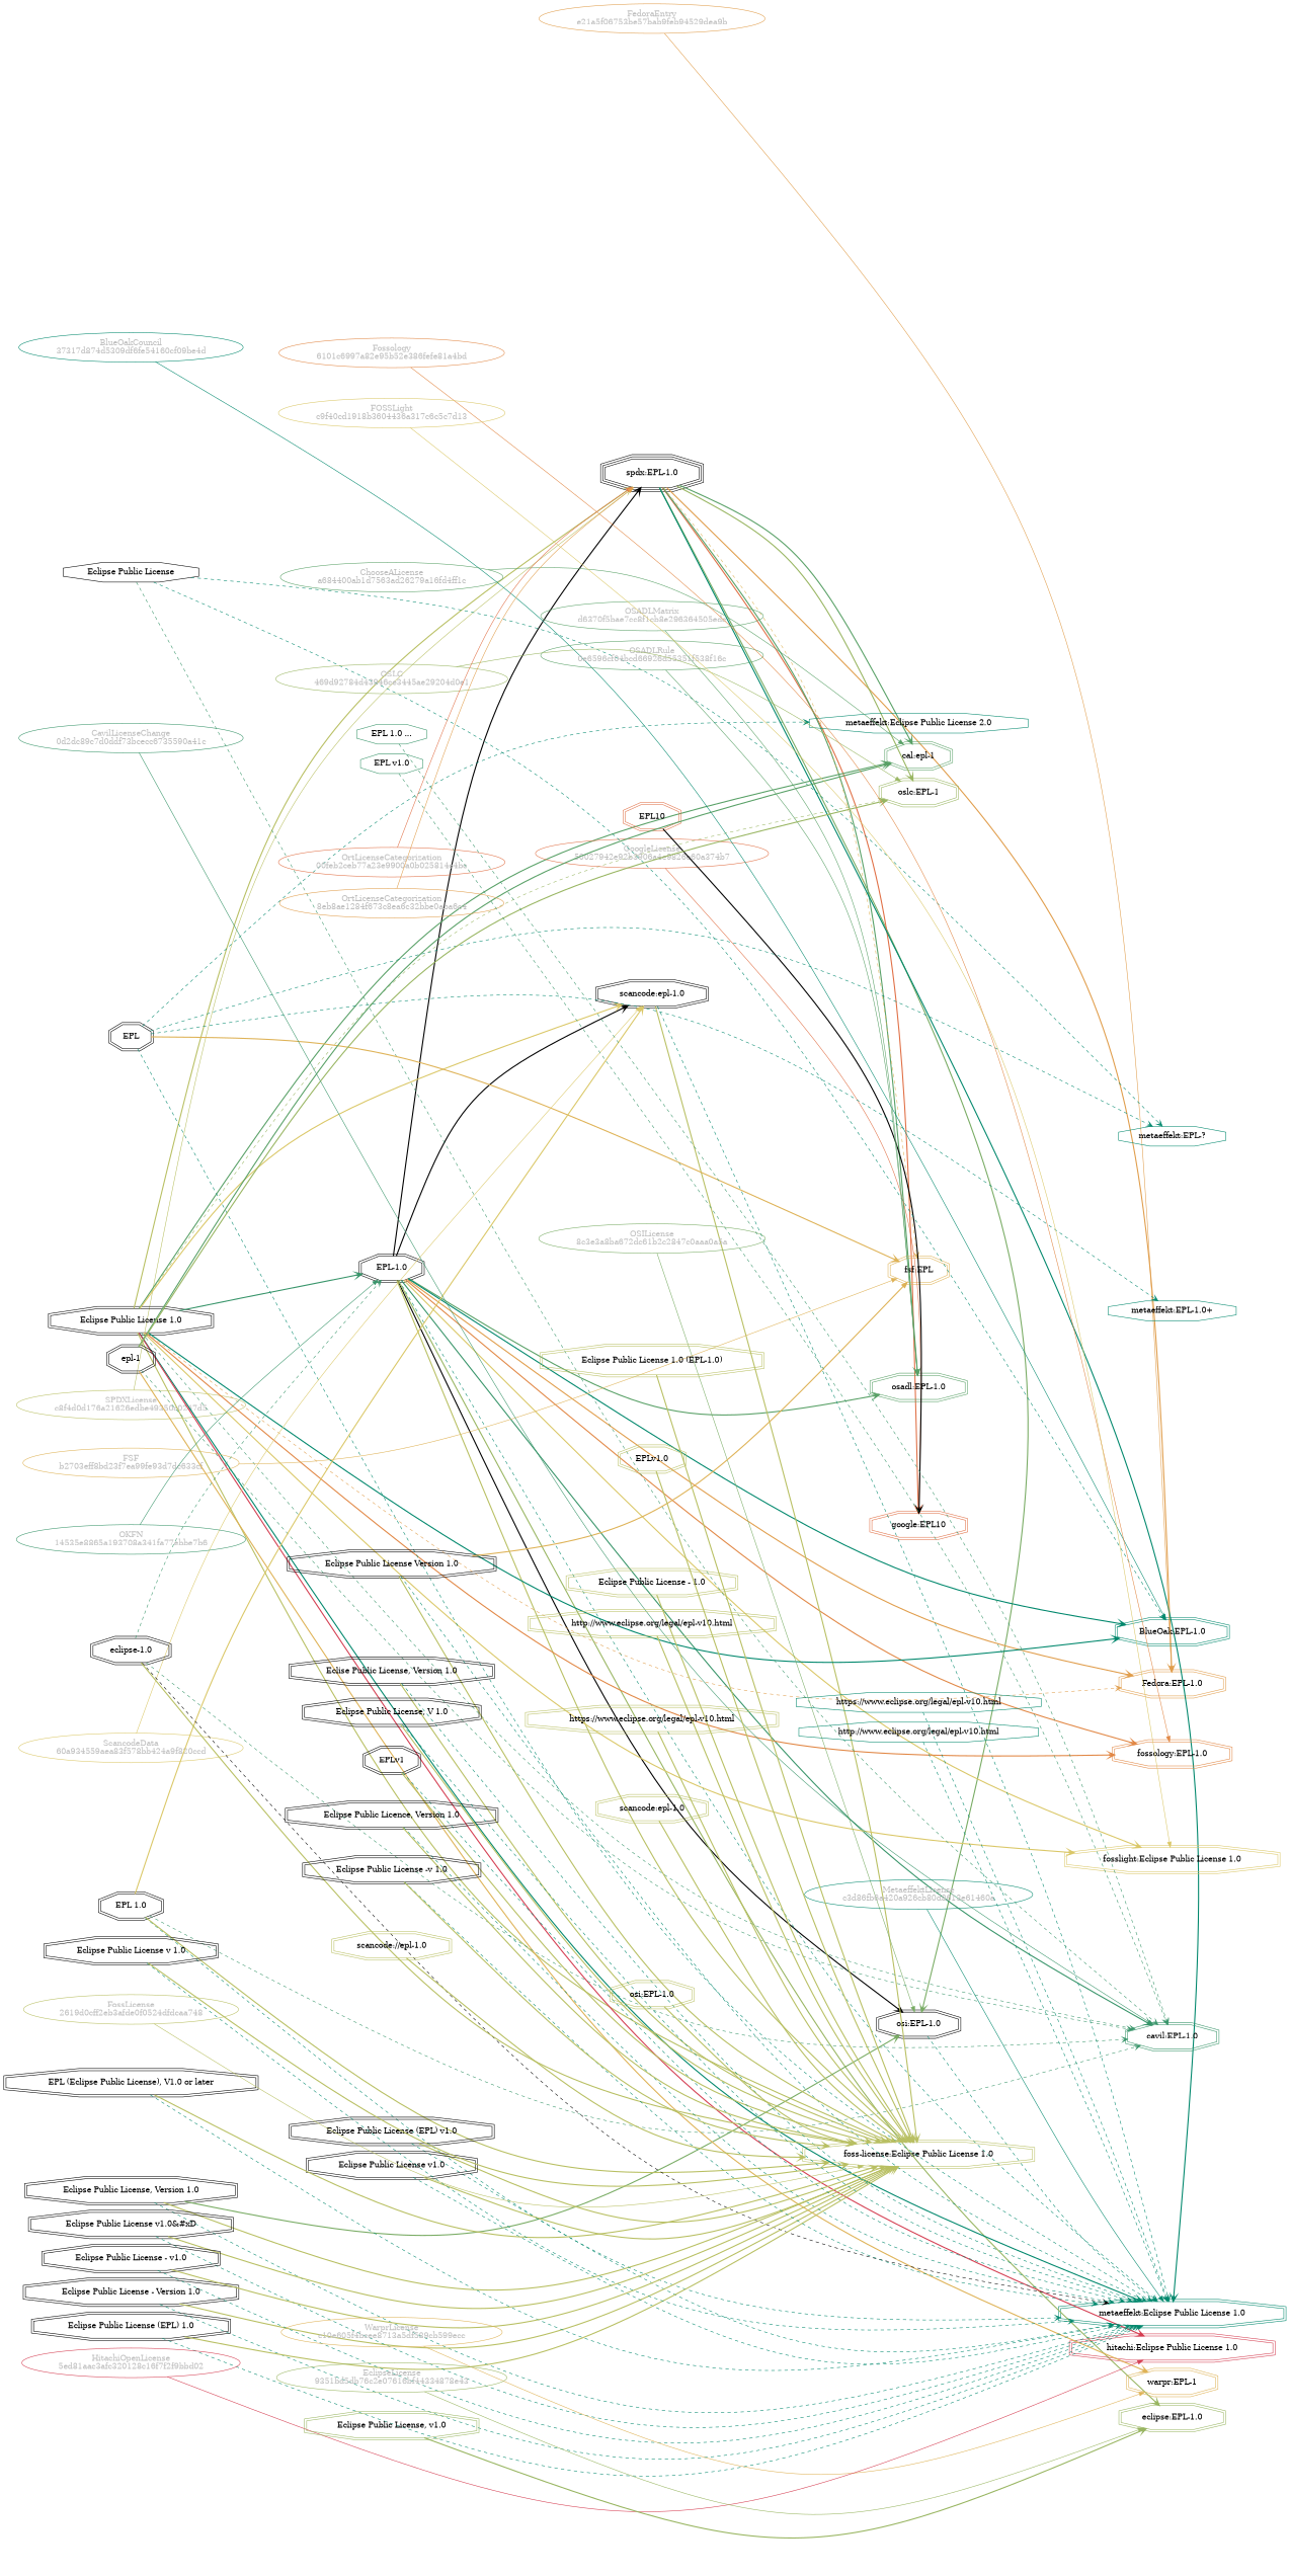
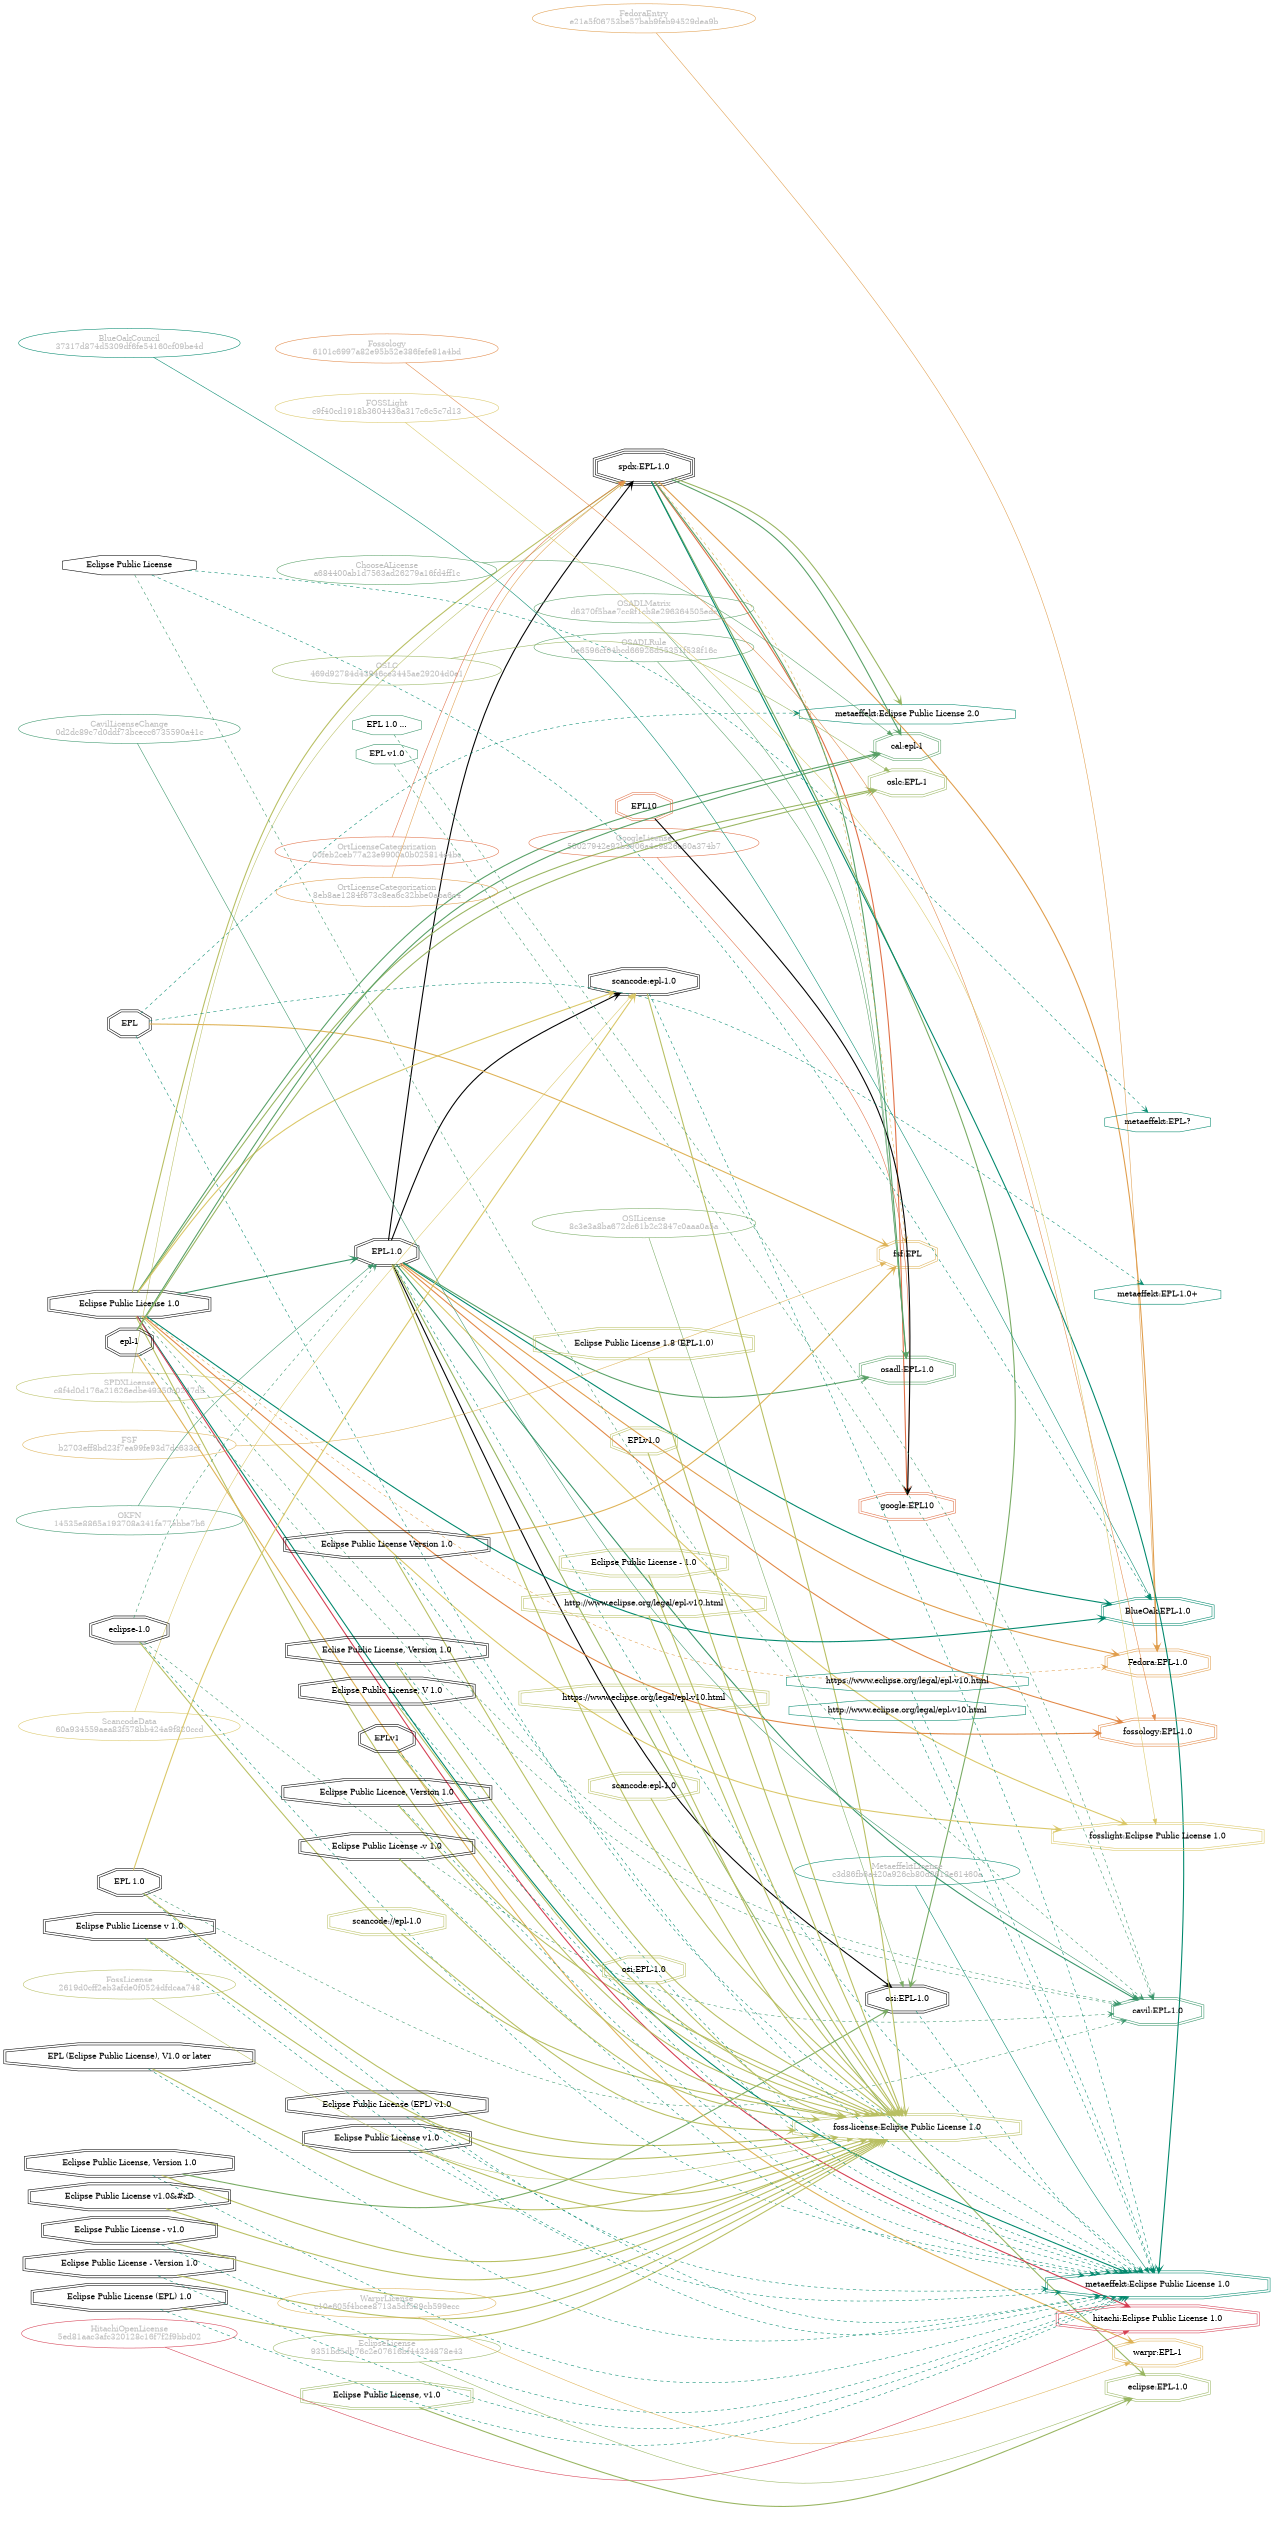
  strict digraph {
    rankdir=LR
    splines=curved
    node [shape=doubleoctagon]
    edge [color="#00876c" weight=0.7 arrowhead=vee style=bold]
    n1 [color="#b8bf62" fillcolor="beige;1" fontcolor=gray label="SPDXLicense\nc8f4d0d176a21626edbe49350c0247d5" shape=ellipse]
    n2 [label="spdx:EPL-1.0" shape=tripleoctagon]
    n3 [label="osi:EPL-1.0"]
    n4 [color="#e06f45" label="google:EPL10"]
    n5 [color="#e09d4b" label="Fedora:EPL-1.0"]
    n6 [color="#58a066" label="osadl:EPL-1.0"]
    n7 [color="#deb256" label="fsf:EPL"]
    n8 [color="#58a066" label="cal:epl-1"]
    n9 [color="#98b561" label="oslc:EPL-1"]
    n10 [color="#00876c" label="metaeffekt:Eclipse Public License 1.0"]
    n11 [label="EPL-1.0"]
    n12 [color="#00876c" label="BlueOak:EPL-1.0"]
    n13 [label="scancode:epl-1.0"]
    n14 [color="#e18745" label="fossology:EPL-1.0"]
    n15 [color="#379469" label="cavil:EPL-1.0"]
    n16 [color="#b8bf62" label="foss-license:Eclipse Public License 1.0"]
    n17 [color="#dac767" label="fosslight:Eclipse Public License 1.0"]
    n18 [color="#98b561" label="eclipse:EPL-1.0"]
    n19 [label="Eclipse Public License 1.0"]
    n20 [color="#d43d51" label="hitachi:Eclipse Public License 1.0"]
    n21 [color="#78ab63" fillcolor="beige;1" fontcolor=gray label="OSILicense\n8c3e3a8ba672dc61b2c2847c0aaa0a5a" shape=ellipse]
    n22 [label="Eclipse Public License, Version 1.0"]
    n23 [color="#e06f45" fillcolor="beige;1" fontcolor=gray label="GoogleLicense\n50027942e92b3906a4e9826e60a374b7" shape=ellipse]
    n24 [color="#e06f45" label=EPL10]
    n25 [color="#e09d4b" fillcolor="beige;1" fontcolor=gray label="FedoraEntry\ne21a5f06753be57bab9feb94529dea9b" shape=ellipse]
    n26 [color="#00876c" fillcolor="beige;1" fontcolor=gray label="BlueOakCouncil\n37317d874d5309df6fe54160cf09be4d" shape=ellipse]
    n27 [label="Eclipse Public License" shape=octagon]
    n28 [color="#00876c" label="metaeffekt:EPL-?" shape=octagon]
    n29 [color="#58a066" fillcolor="beige;1" fontcolor=gray label="OSADLRule\n0e6596cf04bcd66926d55351f538f16c" shape=ellipse]
    n30 [color="#58a066" fillcolor="beige;1" fontcolor=gray label="OSADLMatrix\nd6370f5bae7cc8f1cb8e296364505edc" shape=ellipse]
    n31 [color="#deb256" fillcolor="beige;1" fontcolor=gray label="FSF\nb2703eff8bd23f7ea99fe93d7dc633cf" shape=ellipse]
    n32 [label=EPL]
    n33 [color="#00876c" label="metaeffekt:Eclipse Public License 2.0" shape=octagon]
    n34 [color="#00876c" label="metaeffekt:EPL-1.0+" shape=octagon]
    n35 [label="Eclipse Public License Version 1.0"]
    n36 [color="#58a066" fillcolor="beige;1" fontcolor=gray label="ChooseALicense\na684400ab1d7563ad26279a16fd4ff1c" shape=ellipse]
    n37 [label="epl-1"]
    n38 [color="#deb256" label="warpr:EPL-1"]
    n39 [color="#dac767" fillcolor="beige;1" fontcolor=gray label="ScancodeData\n60a934559aea83f578bb424a9f820ccd" shape=ellipse]
    n40 [label="EPL 1.0"]
    n41 [color="#98b561" fillcolor="beige;1" fontcolor=gray label="OSLC\n469d92784d43946ce3445ae29204d0e1" shape=ellipse]
    n42 [color="#e18745" fillcolor="beige;1" fontcolor=gray label="Fossology\n6101c6997a82e95b52e386fefe81a4bd" shape=ellipse]
    n43 [color="#379469" fillcolor="beige;1" fontcolor=gray label="OKFN\n14535e8865a193708a341fa77ebbe7b6" shape=ellipse]
    n44 [label="eclipse-1.0"]
    n45 [color="#e06f45" fillcolor="beige;1" fontcolor=gray label="OrtLicenseCategorization\n00feb2ceb77a23e9900a0b025814c4bc" shape=ellipse]
    n46 [color="#e09d4b" fillcolor="beige;1" fontcolor=gray label="OrtLicenseCategorization\n8eb8ae1284f673c8ea6c32bbe0aba6c4" shape=ellipse]
    n47 [color="#379469" fillcolor="beige;1" fontcolor=gray label="CavilLicenseChange\n0d2dc89c7d0ddf73bcecc6735590a41c" shape=ellipse]
    n48 [color="#379469" label="EPL 1.0 ..." shape=octagon]
    n49 [color="#379469" label="EPL v1.0" shape=octagon]
    n50 [color="#00876c" fillcolor="beige;1" fontcolor=gray label="MetaeffektLicense\nc3d86fb6a420a926cb80d8613e61460a" shape=ellipse]
    n51 [label="Eclipse Public License (EPL) v1.0"]
    n52 [label="Eclipse Public License - Version 1.0"]
    n53 [label="Eclipse Public License v1.0"]
    n54 [label="Eclipse Public License (EPL) 1.0"]
    n55 [label="Eclise Public License, Version 1.0"]
    n56 [label="EPL (Eclipse Public License), V1.0 or later"]
    n57 [label=EPLv1]
    n58 [label="Eclipse Public License v1.0&#xD"]
    n59 [color="#00876c" label="http://www.eclipse.org/legal/epl-v10.html" shape=octagon]
    n60 [color="#00876c" label="https://www.eclipse.org/legal/epl-v10.html" shape=octagon]
    n61 [label="Eclipse Public Licence, Version 1.0"]
    n62 [label="Eclipse Public License - v1.0"]
    n63 [label="Eclipse Public License -v 1.0"]
    n64 [label="Eclipse Public License v 1.0"]
    n65 [label="Eclipse Public License, V 1.0"]
    n66 [color="#deb256" fillcolor="beige;1" fontcolor=gray label="WarprLicense\nc10e605f4bcee8713a5df589cb599ecc" shape=ellipse]
    n67 [color="#b8bf62" fillcolor="beige;1" fontcolor=gray label="FossLicense\n2619d0cff2eb3afde0f0524dfdcaa748" shape=ellipse]
    n68 [color="#b8bf62" label="scancode://epl-1.0"]
    n69 [color="#b8bf62" label="Eclipse Public License - 1.0"]
    n70 [color="#b8bf62" label="http://www.eclipse.org/legal/epl-v10.html"]
    n71 [color="#b8bf62" label="https://www.eclipse.org/legal/epl-v10.html"]
    n72 [color="#b8bf62" label="scancode:epl-1.0"]
    n73 [color="#b8bf62" label="osi:EPL-1.0"]
-   n74 [color="#b8bf62" label="Eclipse Public License 1.0 (EPL-1.0)"]
+   n74 [color="#b8bf62" label="Eclipse Public License 1.8 (EPL-1.0)"]
    n75 [color="#b8bf62" label="EPLv1.0"]
    n76 [color="#dac767" fillcolor="beige;1" fontcolor=gray label="FOSSLight\nc9f40cd1918b3604436a317c6c5c7d13" shape=ellipse]
    n77 [color="#d43d51" fillcolor="beige;1" fontcolor=gray label="HitachiOpenLicense\n5ed81aac3afc320128c16f7f2f9bbd02" shape=ellipse]
    n78 [color="#98b561" fillcolor="beige;1" fontcolor=gray label="EclipseLicense\n9351bd5db76c2e07616bf44334878e43" shape=ellipse]
    n79 [color="#98b561" label="Eclipse Public License, v1.0"]
    n1 -> n2 [color="#b8bf62" weight=0.5 arrowhead="" style=""]
    n2 -> n3 [color="#78ab63"]
    n2 -> n4 [color="#e06f45"]
    n2 -> n5 [color="#e09d4b"]
    n2 -> n6 [color="#58a066"]
    n2 -> n7 [color="#deb256" style=dashed weight=0.5]
    n2 -> n8 [color="#58a066"]
-   n2 -> n9 [color="#98b561"]
+   n2 -> n33 [color="#98b561"]
    n2 -> n10
    n3 -> n10 [style=dashed weight=0.5]
    n11 -> n2 [color=""]
    n11 -> n3 [color=""]
    n11 -> n5 [color="#e09d4b"]
    n11 -> n6 [color="#58a066"]
    n11 -> n10 [style=dashed weight=0.5]
    n11 -> n12
    n11 -> n13 [color=""]
    n11 -> n14 [color="#e18745"]
    n11 -> n15 [color="#379469"]
    n11 -> n16 [color="#b8bf62"]
    n11 -> n17 [color="#dac767"]
    n11 -> n18 [color="#98b561"]
    n13 -> n10 [style=dashed weight=0.5]
    n13 -> n16 [color="#b8bf62"]
    n19 -> n2 [color="#b8bf62"]
    n19 -> n5 [color="#e09d4b" style=dashed weight=0.5]
    n19 -> n8 [color="#58a066"]
-   n19 -> n9 [color="#98b561" style=dashed]
+   n19 -> n9 [color="#98b561"]
    n19 -> n10
    n19 -> n11 [color="#379469"]
    n19 -> n12
    n19 -> n13 [color="#dac767"]
    n19 -> n14 [color="#e18745"]
    n19 -> n15 [color="#379469" style=dashed weight=0.5]
    n19 -> n16 [color="#b8bf62"]
    n19 -> n17 [color="#dac767"]
    n19 -> n20 [color="#d43d51"]
    n21 -> n3 [color="#78ab63" weight=0.5 arrowhead="" style=""]
    n22 -> n3 [color="#78ab63"]
    n22 -> n10 [style=dashed weight=0.5]
    n22 -> n16 [color="#b8bf62"]
    n23 -> n4 [color="#e06f45" weight=0.5 arrowhead="" style=""]
    n24 -> n4 [color=black]
    n25 -> n5 [color="#e09d4b" weight=0.5 arrowhead="" style=""]
    n26 -> n12 [weight=0.5 arrowhead="" style=""]
    n27 -> n12 [style=dashed weight=0.5]
    n27 -> n15 [color="#379469" style=dashed weight=0.5]
    n27 -> n28 [style=dashed weight=0.5]
    n29 -> n6 [color="#58a066" weight=0.5 arrowhead="" style=""]
    n30 -> n6 [color="#58a066" weight=0.5 arrowhead="" style=""]
    n31 -> n7 [color="#deb256" weight=0.5 arrowhead="" style=""]
    n32 -> n7 [color="#deb256"]
    n32 -> n10 [style=dashed weight=0.5]
-   n32 -> n28 [style=dashed weight=0.5]
    n32 -> n33 [style=dashed weight=0.5]
    n32 -> n34 [style=dashed weight=0.5]
-   n35 -> n7 [arrowhead=normal color="#deb256"]
+   n35 -> n7 [color="#deb256"]
    n35 -> n10 [style=dashed weight=0.5]
    n35 -> n16 [color="#b8bf62"]
    n36 -> n8 [color="#58a066" weight=0.5 arrowhead="" style=""]
    n37 -> n8 [color="#58a066"]
    n37 -> n9 [color="#98b561"]
    n37 -> n15 [color="#379469" style=dashed weight=0.5]
    n37 -> n38 [color="#deb256"]
    n39 -> n13 [color="#dac767" weight=0.5 arrowhead="" style=""]
    n40 -> n10 [style=dashed weight=0.5]
    n40 -> n13 [color="#dac767"]
    n40 -> n15 [color="#379469" style=dashed weight=0.5]
    n40 -> n16 [color="#b8bf62"]
    n41 -> n9 [color="#98b561" weight=0.5 arrowhead="" style=""]
    n42 -> n14 [color="#e18745" weight=0.5 arrowhead="" style=""]
    n43 -> n11 [color="#379469" weight=0.5 arrowhead="" style=""]
-   n44 -> n10 [color=black style=dashed weight=0.5]
+   n44 -> n10 [style=dashed weight=0.5]
    n44 -> n11 [color="#379469" style=dashed weight=0.5]
    n44 -> n15 [color="#379469" style=dashed weight=0.5]
    n44 -> n16 [color="#b8bf62"]
    n45 -> n2 [color="#e06f45" weight=0.5 arrowhead="" style=""]
    n46 -> n2 [color="#e09d4b" weight=0.5 arrowhead="" style=""]
    n47 -> n15 [color="#379469" weight=0.5 arrowhead="" style=""]
    n48 -> n15 [color="#379469" style=dashed weight=0.5]
    n49 -> n15 [color="#379469" style=dashed weight=0.5]
    n50 -> n10 [weight=0.5 arrowhead="" style=""]
    n51 -> n10 [style=dashed weight=0.5]
    n51 -> n16 [color="#b8bf62"]
    n52 -> n10 [style=dashed weight=0.5]
    n52 -> n16 [color="#b8bf62"]
    n53 -> n10 [style=dashed weight=0.5]
    n53 -> n16 [color="#b8bf62"]
-   n54 -> n10 [arrowhead=normal style=dashed weight=0.5]
+   n54 -> n10 [style=dashed weight=0.5]
    n54 -> n16 [color="#b8bf62"]
    n55 -> n10 [style=dashed weight=0.5]
    n55 -> n16 [color="#b8bf62"]
    n56 -> n10 [style=dashed weight=0.5]
    n56 -> n16 [color="#b8bf62"]
    n57 -> n10 [style=dashed weight=0.5]
    n57 -> n16 [color="#b8bf62"]
-   n58 -> n10 [style=dashed weight=0.5]
    n58 -> n16 [color="#b8bf62"]
    n59 -> n10 [style=dashed weight=0.5]
    n60 -> n10 [style=dashed weight=0.5]
    n61 -> n10 [style=dashed weight=0.5]
    n61 -> n16 [color="#b8bf62"]
    n62 -> n10 [style=dashed weight=0.5]
    n62 -> n16 [color="#b8bf62"]
    n63 -> n10 [style=dashed weight=0.5]
    n63 -> n16 [color="#b8bf62"]
    n64 -> n10 [style=dashed weight=0.5]
    n64 -> n16 [color="#b8bf62"]
    n65 -> n10 [style=dashed weight=0.5]
    n65 -> n16 [color="#b8bf62"]
    n66 -> n38 [color="#deb256" weight=0.5 arrowhead="" style=""]
    n67 -> n16 [color="#b8bf62" weight=0.5 arrowhead="" style=""]
    n68 -> n16 [color="#b8bf62"]
    n69 -> n16 [color="#b8bf62"]
    n70 -> n16 [color="#b8bf62"]
    n71 -> n16 [color="#b8bf62"]
    n72 -> n16 [color="#b8bf62"]
    n73 -> n16 [color="#b8bf62"]
    n74 -> n16 [color="#b8bf62"]
    n75 -> n16 [color="#b8bf62"]
    n76 -> n17 [color="#dac767" weight=0.5 arrowhead="" style=""]
    n77 -> n20 [color="#d43d51" weight=0.5 arrowhead="" style=""]
    n78 -> n18 [color="#98b561" weight=0.5 arrowhead="" style=""]
    n79 -> n18 [color="#98b561"]
  }
